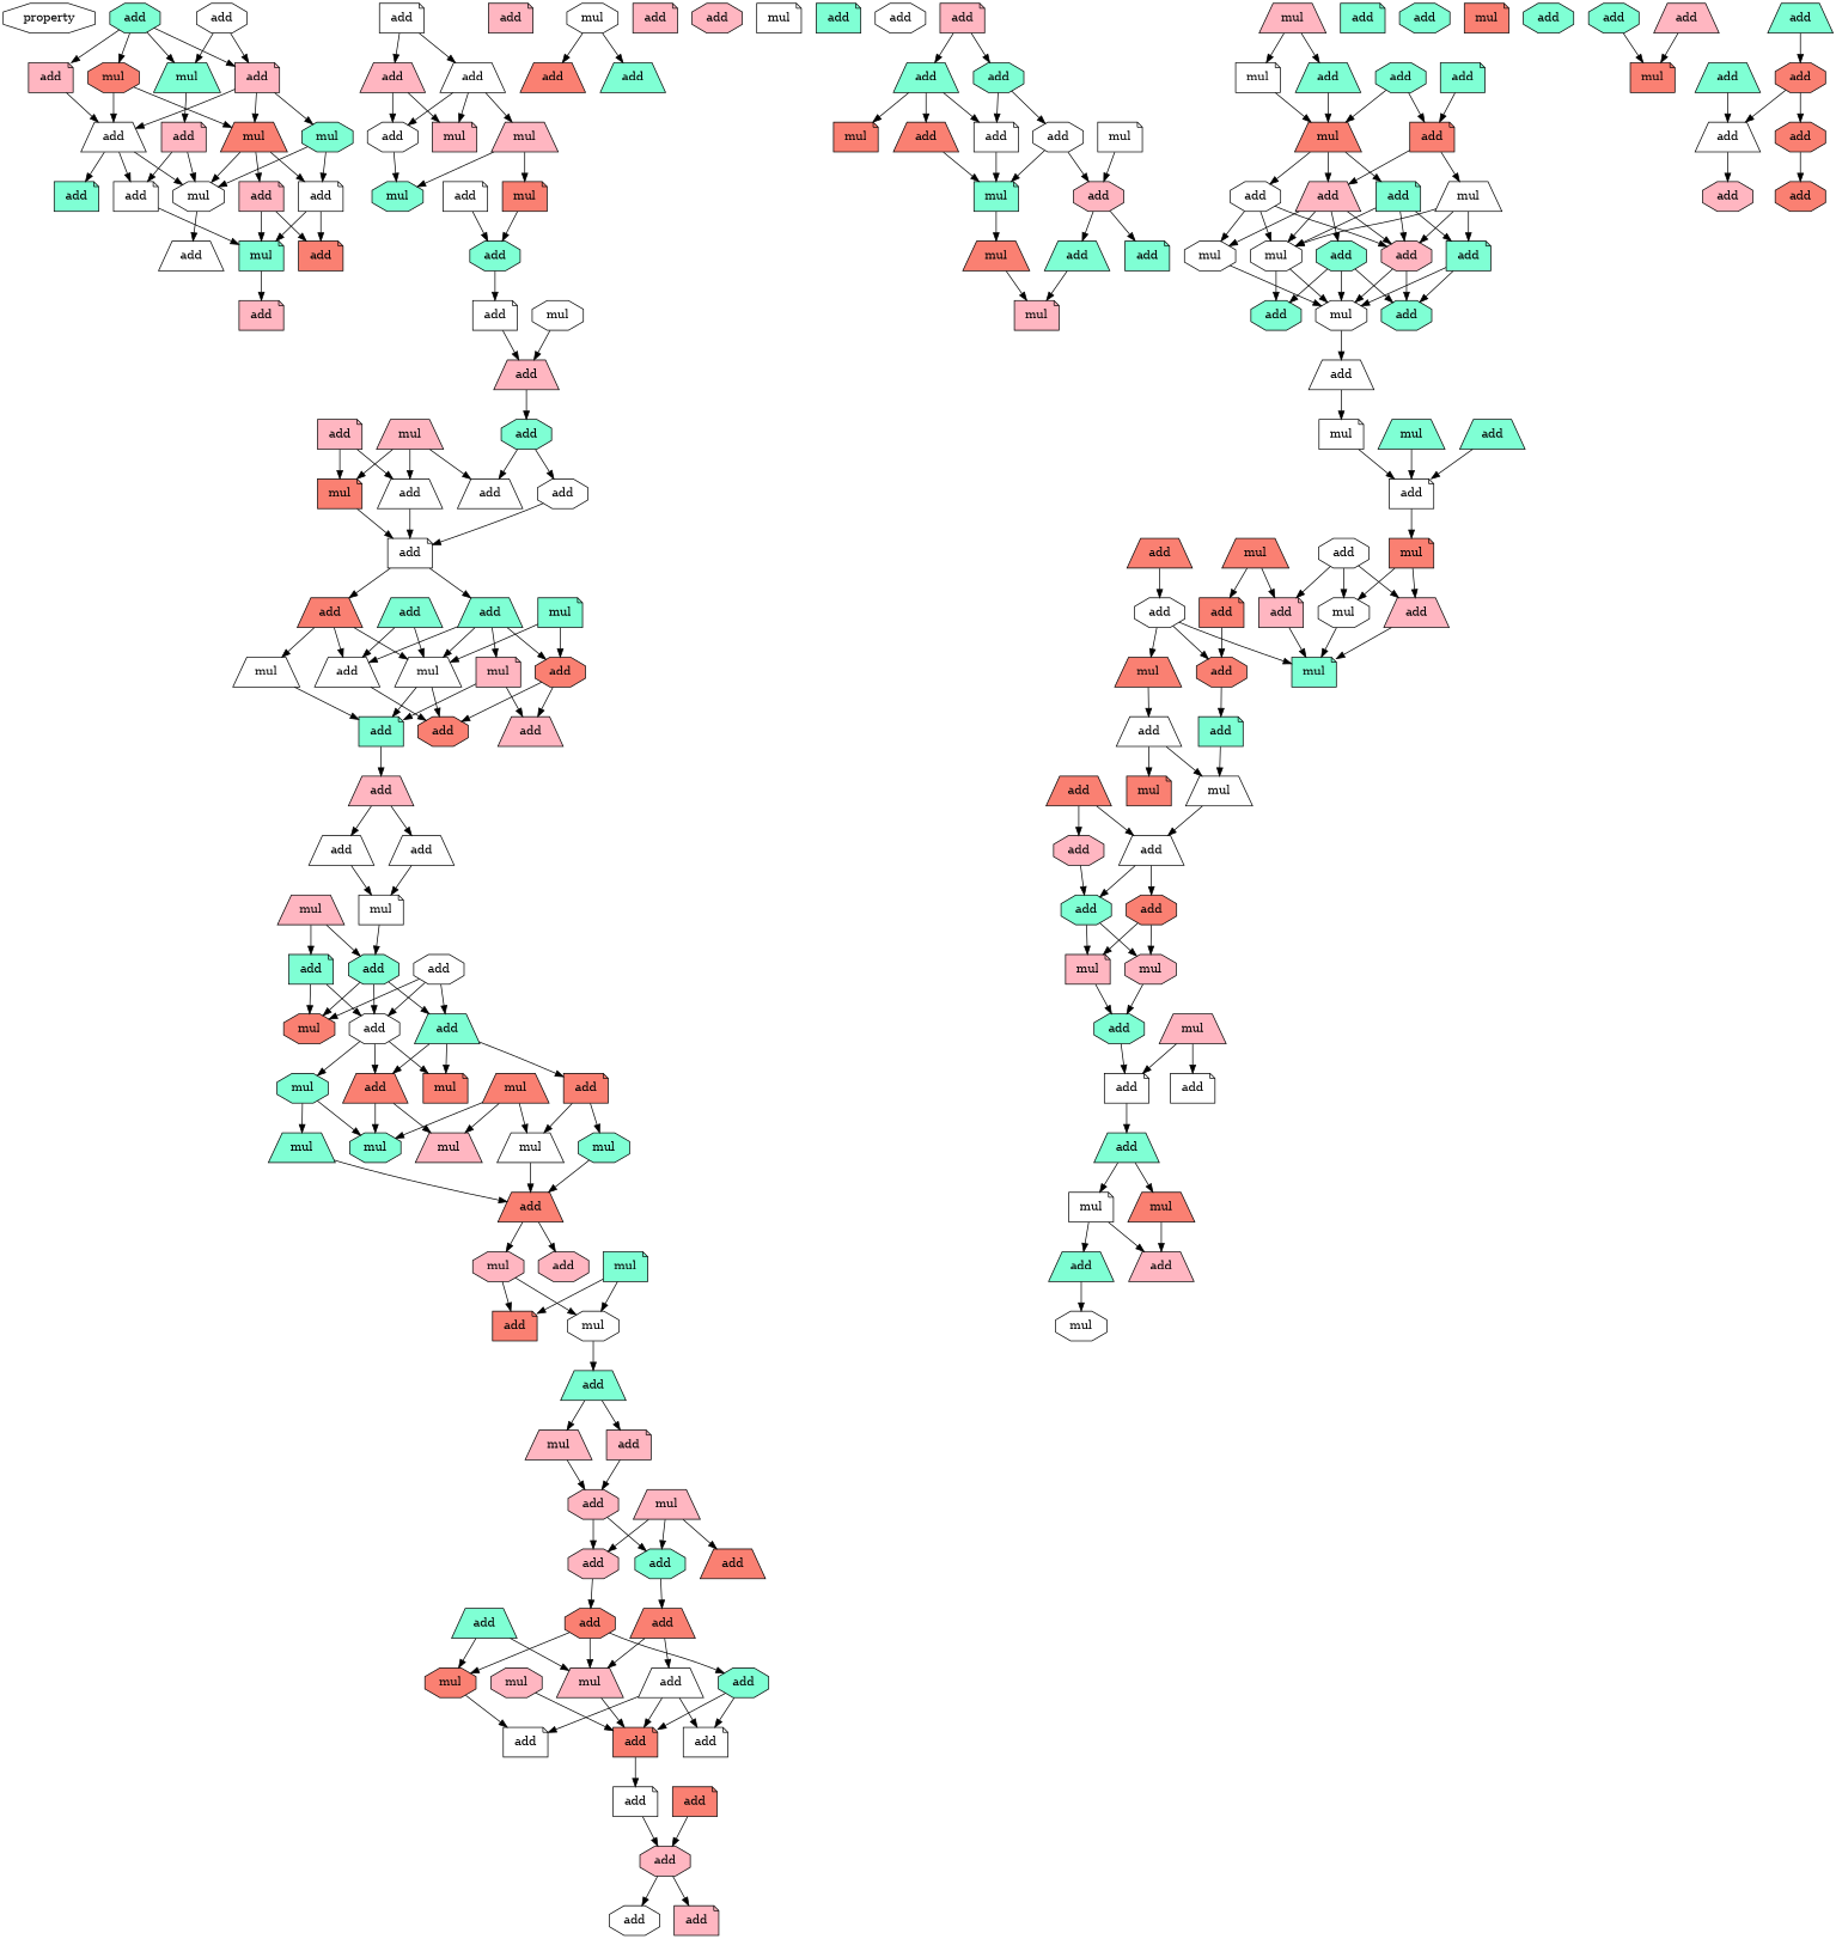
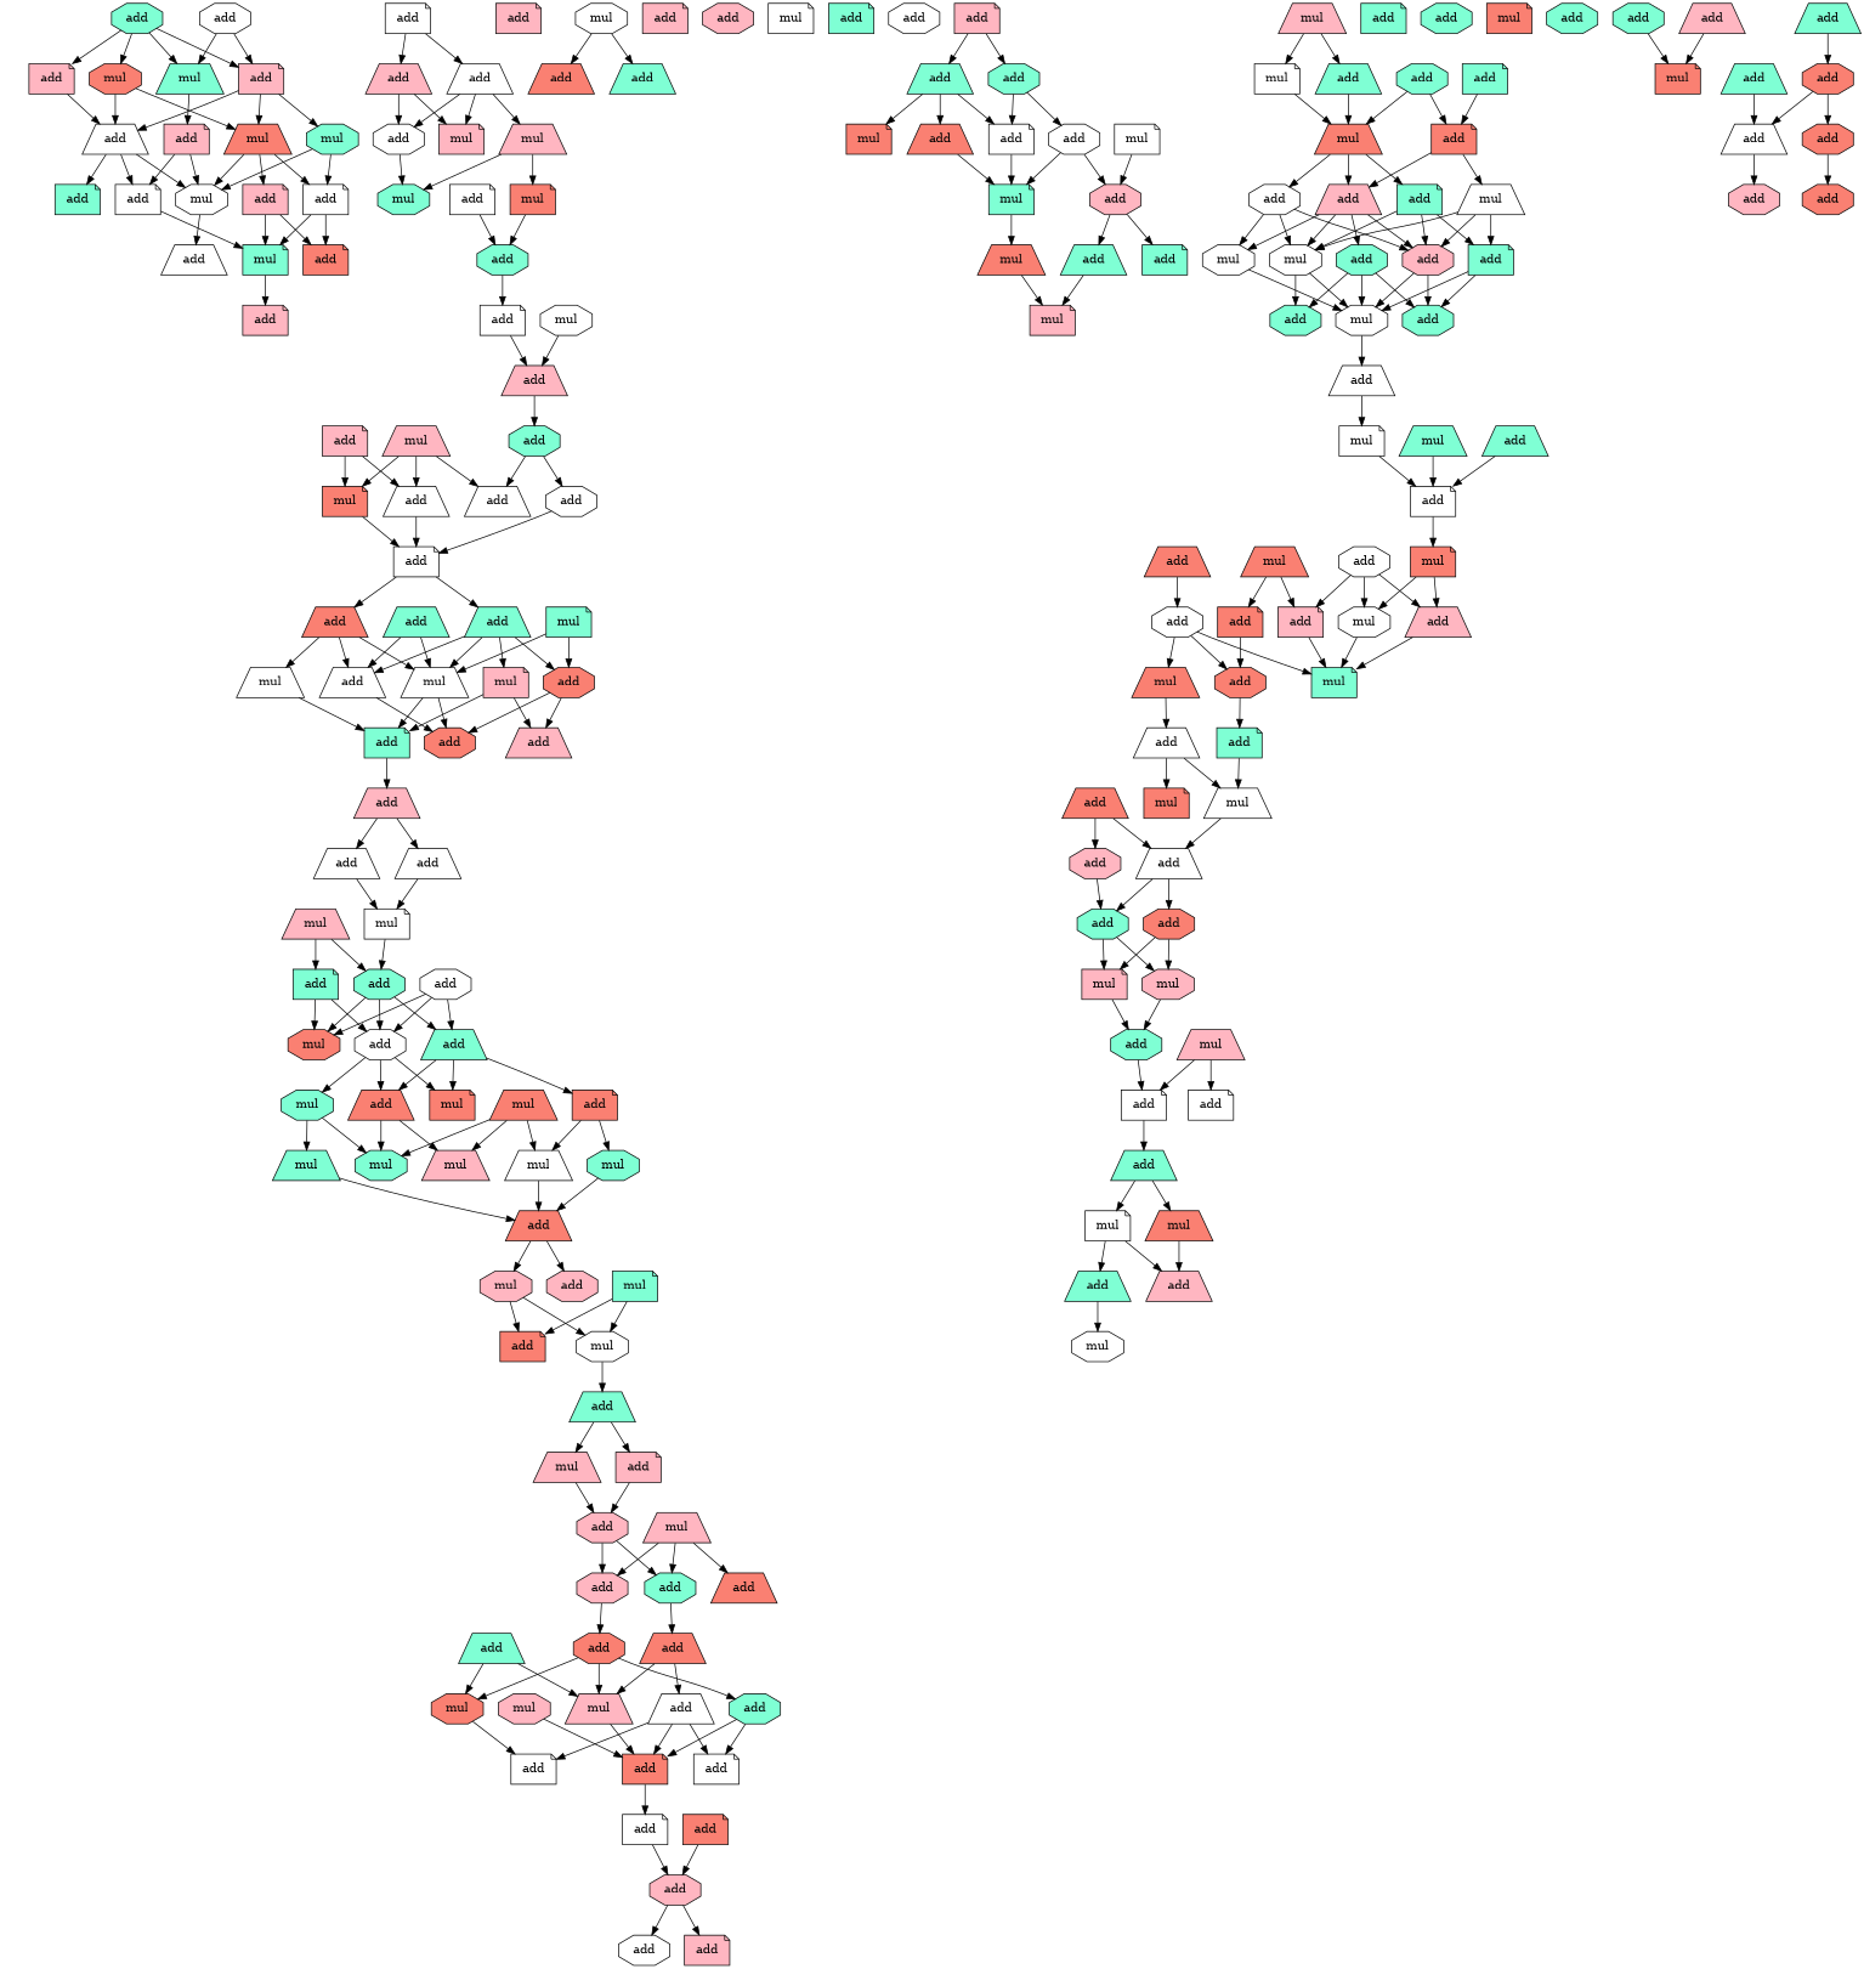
  digraph {
    node [fontcolor=black style=filled fillcolor=white shape=trapezium]
-   property [lf=1.2 mul=2 shape=octagon]
    n2 [label=add shape=octagon]
    n3 [label=add fillcolor=lightpink shape=note]
    n4 [label=mul fillcolor=aquamarine]
    n5 [label=add fillcolor=aquamarine shape=octagon]
    n6 [label=add fillcolor=lightpink shape=note]
    n7 [label=mul fillcolor=salmon shape=octagon]
    n8 [label=add]
    n9 [label=mul fillcolor=salmon]
    n10 [label=mul fillcolor=aquamarine shape=octagon]
    n11 [label=add fillcolor=lightpink shape=note]
    n12 [label=add fillcolor=aquamarine shape=note]
    n13 [label=mul shape=octagon]
    n14 [label=add shape=note]
    n15 [label=add fillcolor=lightpink shape=note]
    n16 [label=add shape=note]
    n17 [label=add]
    n18 [label=mul fillcolor=aquamarine shape=note]
    n19 [label=add fillcolor=salmon shape=note]
    n20 [label=add fillcolor=lightpink shape=note]
    n21 [label=add shape=note]
    n22 [label=add fillcolor=lightpink]
    n23 [label=add]
    n24 [label=mul fillcolor=lightpink shape=note]
    n25 [label=add shape=octagon]
    n26 [label=mul fillcolor=lightpink]
    n27 [label=mul fillcolor=aquamarine shape=octagon]
    n28 [label=mul fillcolor=salmon shape=note]
    n29 [label=add fillcolor=aquamarine shape=octagon]
    n30 [label=add shape=note]
    n31 [label=add shape=note]
    n32 [label=add fillcolor=lightpink]
    n33 [label=mul shape=octagon]
    n34 [label=add fillcolor=aquamarine shape=octagon]
    n35 [label=add]
    n36 [label=add shape=octagon]
    n37 [label=mul fillcolor=lightpink]
    n38 [label=mul fillcolor=salmon shape=note]
    n39 [label=add]
    n40 [label=add fillcolor=lightpink shape=note]
    n41 [label=add shape=note]
    n42 [label=add fillcolor=salmon]
    n43 [label=add fillcolor=aquamarine]
    n44 [label=mul fillcolor=aquamarine shape=note]
    n45 [label=mul]
    n46 [label=add fillcolor=salmon shape=octagon]
    n47 [label=add fillcolor=aquamarine]
    n48 [label=add]
    n49 [label=mul]
    n50 [label=mul fillcolor=lightpink shape=note]
    n51 [label=add fillcolor=salmon shape=octagon]
    n52 [label=add fillcolor=aquamarine shape=note]
    n53 [label=add fillcolor=lightpink]
    n54 [label=add fillcolor=lightpink]
    n55 [label=add]
    n56 [label=add]
    n57 [label=mul shape=note]
    n58 [label=add fillcolor=lightpink shape=note]
    n59 [label=add fillcolor=aquamarine shape=octagon]
    n60 [label=mul fillcolor=lightpink]
    n61 [label=add fillcolor=aquamarine shape=note]
    n62 [label=add shape=octagon]
    n63 [label=mul fillcolor=salmon shape=octagon]
    n64 [label=add shape=octagon]
    n65 [label=add fillcolor=aquamarine]
    n66 [label=mul fillcolor=aquamarine shape=octagon]
    n67 [label=add fillcolor=salmon]
    n68 [label=mul fillcolor=salmon shape=note]
    n69 [label=add fillcolor=salmon shape=note]
    n70 [label=mul fillcolor=salmon]
    n71 [label=mul fillcolor=aquamarine shape=octagon]
    n72 [label=mul]
    n73 [label=mul fillcolor=lightpink]
    n74 [label=mul fillcolor=aquamarine]
    n75 [label=mul fillcolor=aquamarine shape=octagon]
    n76 [label=add fillcolor=salmon]
    n77 [label=add fillcolor=lightpink shape=octagon]
    n78 [label=mul fillcolor=lightpink shape=octagon]
    n79 [label=mul fillcolor=aquamarine shape=note]
    n80 [label=add fillcolor=salmon shape=note]
    n81 [label=mul shape=octagon]
    n82 [label=mul shape=octagon]
    n83 [label=add fillcolor=salmon]
    n84 [label=add fillcolor=aquamarine]
    n85 [label=add fillcolor=aquamarine]
    n86 [label=mul fillcolor=lightpink]
    n87 [label=add fillcolor=lightpink shape=note]
    n88 [label=add fillcolor=lightpink shape=octagon]
    n89 [label=add fillcolor=lightpink shape=note]
    n90 [label=add fillcolor=lightpink shape=octagon]
    n91 [label=mul fillcolor=lightpink]
    n92 [label=add fillcolor=aquamarine shape=octagon]
    n93 [label=add fillcolor=salmon]
    n94 [label=add fillcolor=lightpink shape=octagon]
    n95 [label=mul shape=note]
    n96 [label=add fillcolor=salmon]
    n97 [label=add fillcolor=salmon shape=octagon]
    n98 [label=add fillcolor=aquamarine]
    n99 [label=mul fillcolor=salmon shape=octagon]
    n100 [label=mul fillcolor=lightpink]
    n101 [label=add fillcolor=aquamarine shape=octagon]
    n102 [label=add]
    n103 [label=mul fillcolor=lightpink shape=octagon]
    n104 [label=add fillcolor=salmon shape=note]
    n105 [label=add shape=note]
    n106 [label=add shape=note]
    n107 [label=add shape=note]
    n108 [label=add fillcolor=salmon shape=note]
    n109 [label=add fillcolor=lightpink shape=octagon]
    n110 [label=add shape=octagon]
    n111 [label=add fillcolor=lightpink shape=note]
    n112 [label=add fillcolor=aquamarine shape=note]
    n113 [label=add shape=octagon]
    n114 [label=add fillcolor=lightpink shape=note]
    n115 [label=add fillcolor=aquamarine]
    n116 [label=add fillcolor=aquamarine shape=octagon]
    n117 [label=mul fillcolor=salmon shape=note]
    n118 [label=add fillcolor=salmon]
    n119 [label=add shape=note]
    n120 [label=add shape=octagon]
    n121 [label=mul fillcolor=aquamarine shape=note]
    n122 [label=add fillcolor=lightpink shape=octagon]
    n123 [label=mul shape=note]
    n124 [label=add fillcolor=aquamarine]
    n125 [label=add fillcolor=aquamarine shape=note]
    n126 [label=mul fillcolor=salmon]
    n127 [label=mul fillcolor=lightpink shape=note]
    n128 [label=mul fillcolor=lightpink]
    n129 [label=mul shape=note]
    n130 [label=add fillcolor=aquamarine]
    n131 [label=mul fillcolor=salmon]
    n132 [label=add fillcolor=aquamarine shape=note]
    n133 [label=add fillcolor=salmon shape=note]
    n134 [label=add fillcolor=aquamarine shape=octagon]
    n135 [label=add fillcolor=lightpink]
    n136 [label=add shape=octagon]
    n137 [label=add fillcolor=aquamarine shape=note]
    n138 [label=mul]
    n139 [label=mul shape=octagon]
    n140 [label=add fillcolor=lightpink shape=octagon]
    n141 [label=add fillcolor=aquamarine shape=octagon]
    n142 [label=mul shape=octagon]
    n143 [label=add fillcolor=aquamarine shape=note]
    n144 [label=add fillcolor=aquamarine shape=octagon]
    n145 [label=mul shape=octagon]
    n146 [label=add fillcolor=aquamarine shape=octagon]
    n147 [label=add]
    n148 [label=mul shape=note]
    n149 [label=add shape=note]
    n150 [label=mul fillcolor=aquamarine]
    n151 [label=add fillcolor=aquamarine]
    n152 [label=add fillcolor=aquamarine shape=note]
    n153 [label=mul fillcolor=salmon shape=note]
    n154 [label=add fillcolor=salmon]
    n155 [label=add shape=octagon]
    n156 [label=mul fillcolor=salmon]
    n157 [label=add fillcolor=lightpink shape=note]
    n158 [label=add fillcolor=salmon shape=note]
    n159 [label=add shape=octagon]
    n160 [label=add fillcolor=lightpink]
    n161 [label=mul shape=octagon]
    n162 [label=mul fillcolor=aquamarine shape=note]
    n163 [label=mul fillcolor=salmon]
    n164 [label=add fillcolor=salmon shape=octagon]
    n165 [label=add]
    n166 [label=add fillcolor=aquamarine shape=octagon]
    n167 [label=add fillcolor=aquamarine shape=note]
    n168 [label=mul]
    n169 [label=mul fillcolor=salmon shape=note]
    n170 [label=add fillcolor=salmon]
    n171 [label=add fillcolor=lightpink shape=octagon]
    n172 [label=add]
    n173 [label=add fillcolor=aquamarine shape=octagon]
    n174 [label=add fillcolor=salmon shape=octagon]
    n175 [label=mul fillcolor=lightpink shape=note]
    n176 [label=mul fillcolor=lightpink shape=octagon]
    n177 [label=add fillcolor=aquamarine shape=octagon]
    n178 [label=add shape=note]
    n179 [label=mul fillcolor=lightpink]
    n180 [label=add shape=note]
    n181 [label=mul fillcolor=salmon shape=note]
    n182 [label=add fillcolor=aquamarine]
    n183 [label=add fillcolor=aquamarine shape=octagon]
    n184 [label=mul shape=note]
    n185 [label=mul fillcolor=salmon]
    n186 [label=add fillcolor=aquamarine]
    n187 [label=add fillcolor=lightpink]
    n188 [label=mul shape=octagon]
    n189 [label=add fillcolor=aquamarine shape=octagon]
    n190 [label=mul fillcolor=salmon shape=note]
    n191 [label=add fillcolor=lightpink]
    n192 [label=add fillcolor=aquamarine]
    n193 [label=add fillcolor=salmon shape=octagon]
    n194 [label=add fillcolor=aquamarine]
    n195 [label=add]
    n196 [label=add fillcolor=salmon shape=octagon]
    n197 [label=add fillcolor=salmon shape=octagon]
    n198 [label=add fillcolor=lightpink shape=octagon]
    n2 -> n3
    n2 -> n4
    n3 -> n8
    n3 -> n9
    n3 -> n10
    n4 -> n11
    n5 -> n3
    n5 -> n4
    n5 -> n6
    n5 -> n7
    n6 -> n8
    n7 -> n8
    n7 -> n9
    n8 -> n12
    n8 -> n13
    n8 -> n14
    n9 -> n13
    n9 -> n15
    n9 -> n16
    n10 -> n13
    n10 -> n16
    n11 -> n13
    n11 -> n14
    n13 -> n17
    n14 -> n18
    n15 -> n18
    n15 -> n19
    n16 -> n18
    n16 -> n19
    n18 -> n20
    n21 -> n22
    n21 -> n23
    n22 -> n24
    n22 -> n25
    n23 -> n24
    n23 -> n25
    n23 -> n26
    n25 -> n27
    n26 -> n27
    n26 -> n28
    n28 -> n29
    n29 -> n31
    n30 -> n29
    n31 -> n32
    n32 -> n34
    n33 -> n32
    n34 -> n35
    n34 -> n36
    n36 -> n41
    n37 -> n35
    n37 -> n38
    n37 -> n39
    n38 -> n41
    n39 -> n41
    n40 -> n38
    n40 -> n39
    n41 -> n42
    n41 -> n43
    n42 -> n45
    n42 -> n48
    n42 -> n49
    n43 -> n45
    n43 -> n46
    n43 -> n48
    n43 -> n50
    n44 -> n45
    n44 -> n46
    n45 -> n51
    n45 -> n52
    n46 -> n51
    n46 -> n53
    n47 -> n45
    n47 -> n48
    n48 -> n51
    n49 -> n52
    n50 -> n52
    n50 -> n53
    n52 -> n54
    n54 -> n55
    n54 -> n56
    n55 -> n57
    n56 -> n57
    n57 -> n59
    n59 -> n62
    n59 -> n63
    n59 -> n65
    n60 -> n59
    n60 -> n61
    n61 -> n62
    n61 -> n63
    n62 -> n66
    n62 -> n67
    n62 -> n68
    n64 -> n62
    n64 -> n63
    n64 -> n65
    n65 -> n67
    n65 -> n68
    n65 -> n69
    n66 -> n71
    n66 -> n74
    n67 -> n71
    n67 -> n73
    n69 -> n72
    n69 -> n75
    n70 -> n71
    n70 -> n72
    n70 -> n73
    n72 -> n76
    n74 -> n76
    n75 -> n76
    n76 -> n77
    n76 -> n78
    n78 -> n80
    n78 -> n81
    n79 -> n80
    n79 -> n81
    n81 -> n85
    n82 -> n83
    n82 -> n84
    n85 -> n86
    n85 -> n87
    n86 -> n88
    n87 -> n88
    n88 -> n92
    n88 -> n94
    n91 -> n92
    n91 -> n93
    n91 -> n94
    n92 -> n96
    n94 -> n97
    n96 -> n100
    n96 -> n102
    n97 -> n99
    n97 -> n100
    n97 -> n101
    n98 -> n99
    n98 -> n100
    n99 -> n105
    n100 -> n104
    n101 -> n104
    n101 -> n106
    n102 -> n104
    n102 -> n105
    n102 -> n106
    n103 -> n104
    n104 -> n107
    n107 -> n109
    n108 -> n109
    n109 -> n110
    n109 -> n111
    n114 -> n115
    n114 -> n116
    n115 -> n117
    n115 -> n118
    n115 -> n119
    n116 -> n119
    n116 -> n120
    n118 -> n121
    n119 -> n121
    n120 -> n121
    n120 -> n122
    n121 -> n126
    n122 -> n124
    n122 -> n125
    n123 -> n122
    n124 -> n127
    n126 -> n127
    n128 -> n129
    n128 -> n130
    n129 -> n131
    n130 -> n131
    n131 -> n135
    n131 -> n136
    n131 -> n137
    n132 -> n133
    n133 -> n135
    n133 -> n138
    n134 -> n131
    n134 -> n133
    n135 -> n139
    n135 -> n140
    n135 -> n141
    n135 -> n142
    n136 -> n139
    n136 -> n140
    n136 -> n142
    n137 -> n139
    n137 -> n140
    n137 -> n143
    n138 -> n139
    n138 -> n140
    n138 -> n143
    n139 -> n144
    n139 -> n145
    n140 -> n145
    n140 -> n146
    n141 -> n144
    n141 -> n145
    n141 -> n146
    n142 -> n145
    n143 -> n145
    n143 -> n146
    n145 -> n147
    n147 -> n148
    n148 -> n149
    n149 -> n153
    n150 -> n149
    n151 -> n149
    n153 -> n160
    n153 -> n161
    n154 -> n155
    n155 -> n162
    n155 -> n163
    n155 -> n164
    n156 -> n157
    n156 -> n158
    n157 -> n162
    n158 -> n164
    n159 -> n157
    n159 -> n160
    n159 -> n161
    n160 -> n162
    n161 -> n162
    n163 -> n165
    n164 -> n167
    n165 -> n168
    n165 -> n169
    n167 -> n168
    n168 -> n172
    n170 -> n171
    n170 -> n172
    n171 -> n173
    n172 -> n173
    n172 -> n174
    n173 -> n175
    n173 -> n176
    n174 -> n175
    n174 -> n176
    n175 -> n177
    n176 -> n177
    n177 -> n178
    n178 -> n182
    n179 -> n178
    n179 -> n180
    n182 -> n184
    n182 -> n185
    n184 -> n186
    n184 -> n187
    n185 -> n187
    n186 -> n188
    n189 -> n190
    n191 -> n190
    n192 -> n193
    n193 -> n195
    n193 -> n196
    n194 -> n195
    n195 -> n198
    n196 -> n197
  }
